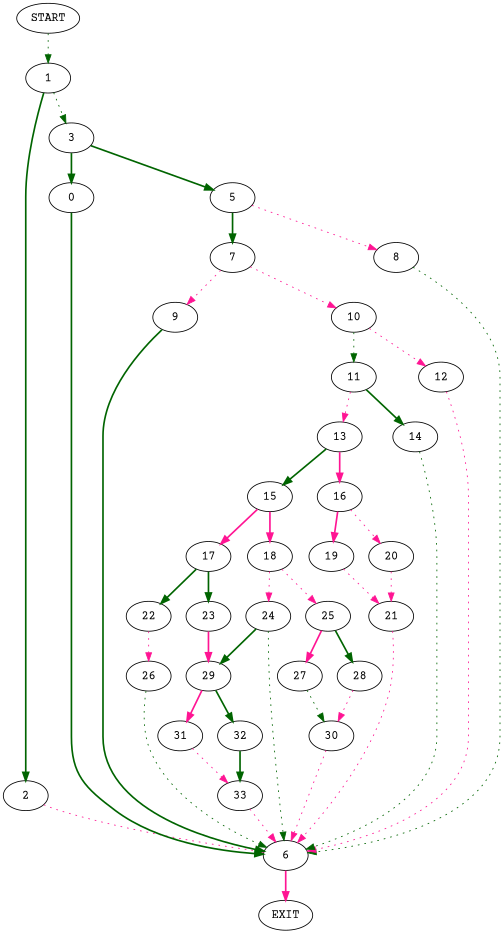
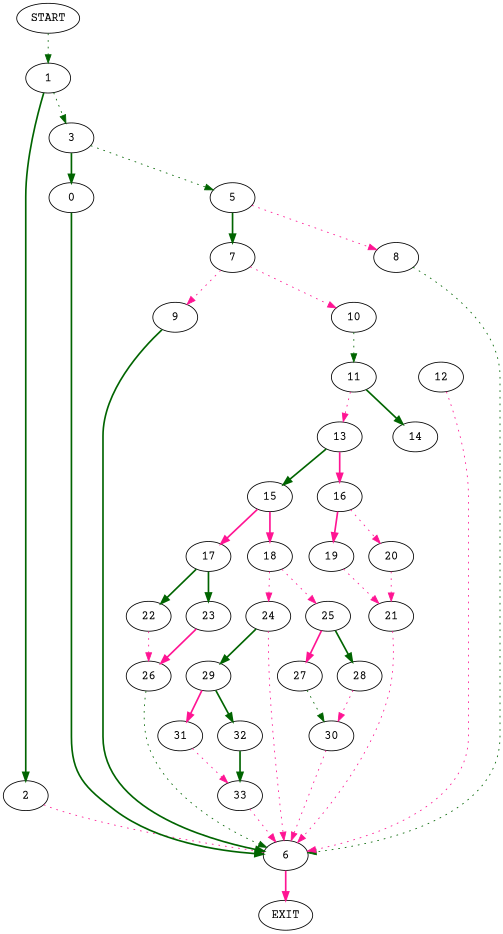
  digraph {
    fontname="Courier Prime"
    node [fontname="Courier Prime"]
    edge [color=deeppink fontname="Courier Prime" style=dotted]
    n1 [label=START]
    1
    2
    3
    n5 [label=EXIT]
    6
    n7 [label=0]
    5
    7
    8
    9
    10
    11
    12
    13
    14
    15
    16
    17
    18
    19
    20
    22
    23
    24
    25
    21
    26
    29
    27
    28
    31
    32
    30
    33
    n1 -> 1 [color=darkgreen]
    1 -> 2 [color=darkgreen style=bold]
    1 -> 3 [color=darkgreen]
    2 -> 6
    3 -> n7 [color=darkgreen style=bold]
-   3 -> 5 [color=darkgreen style=bold]
+   3 -> 5 [color=darkgreen]
    6 -> n5 [style=bold]
    n7 -> 6 [color=darkgreen style=bold]
    5 -> 7 [color=darkgreen style=bold]
    5 -> 8
    7 -> 9
    7 -> 10
    8 -> 6 [color=darkgreen]
    9 -> 6 [color=darkgreen style=bold]
    10 -> 11 [color=darkgreen]
-   10 -> 12
    11 -> 13
    11 -> 14 [color=darkgreen style=bold]
    12 -> 6
    13 -> 15 [color=darkgreen style=bold]
    13 -> 16 [style=bold]
-   14 -> 6 [color=darkgreen]
    15 -> 17 [style=bold]
    15 -> 18 [style=bold]
    16 -> 19 [style=bold]
    16 -> 20
    17 -> 22 [color=darkgreen style=bold]
    17 -> 23 [color=darkgreen style=bold]
    18 -> 24
    18 -> 25
    19 -> 21
    20 -> 21
    22 -> 26
-   23 -> 29 [style=bold]
-   24 -> 6 [color=darkgreen]
+   23 -> 26 [style=bold]
+   24 -> 6
    24 -> 29 [color=darkgreen style=bold]
    25 -> 27 [style=bold]
    25 -> 28 [color=darkgreen style=bold]
    21 -> 6
    26 -> 6 [color=darkgreen]
    29 -> 31 [style=bold]
    29 -> 32 [color=darkgreen style=bold]
    27 -> 30 [color=darkgreen]
    28 -> 30
    31 -> 33
    32 -> 33 [color=darkgreen style=bold]
    30 -> 6
    33 -> 6
  }
